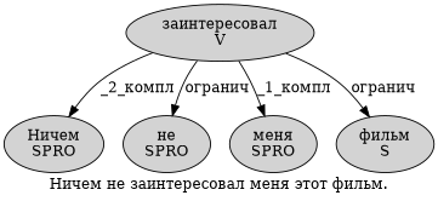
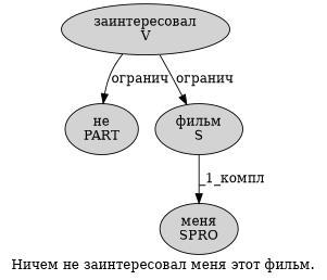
  digraph {
    label="Ничем не заинтересовал меня этот фильм."
    node [fillcolor=lightgray penwidth=1 shape=ellipse style=filled]
-   n1 [label="Ничем\nSPRO"]
-   n2 [label="не\nSPRO"]
+   n2 [label="не\nPART"]
    n3 [label="заинтересовал\nV"]
    n4 [label="меня\nSPRO"]
    n5 [label="фильм\nS"]
-   n3 -> n1 [label="_2_компл"]
    n3 -> n2 [label="огранич"]
-   n3 -> n4 [label="_1_компл"]
+   n5 -> n4 [label="_1_компл"]
    n3 -> n5 [label="огранич"]
  }
